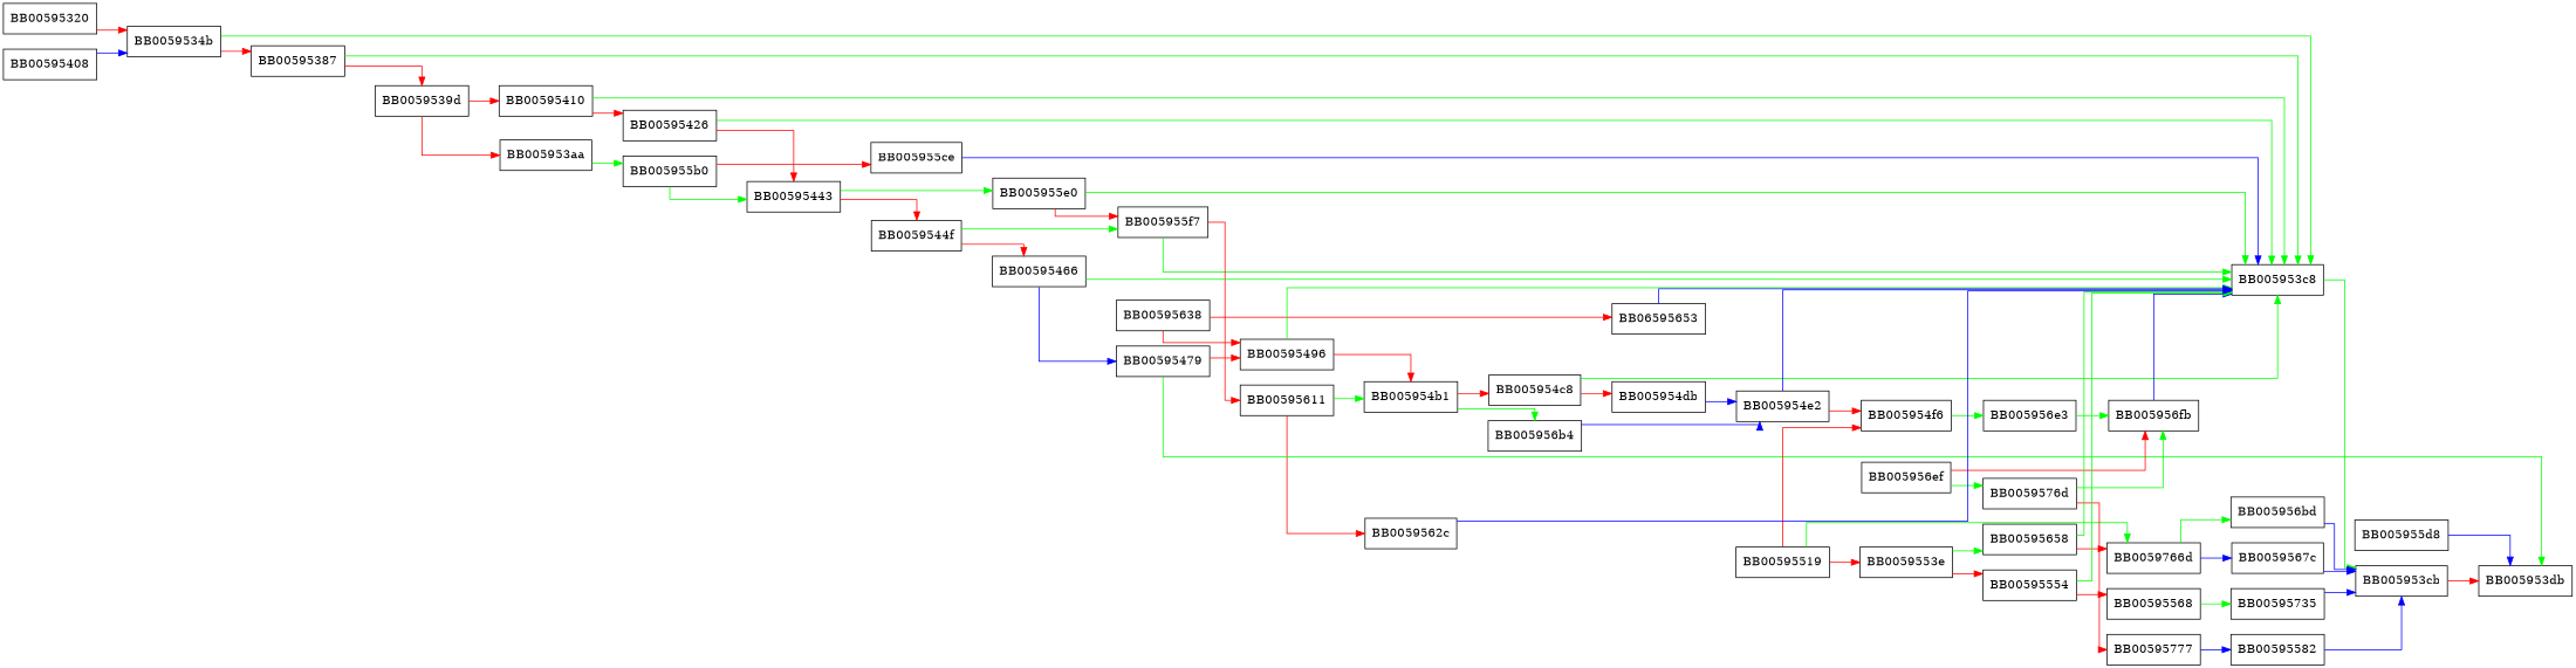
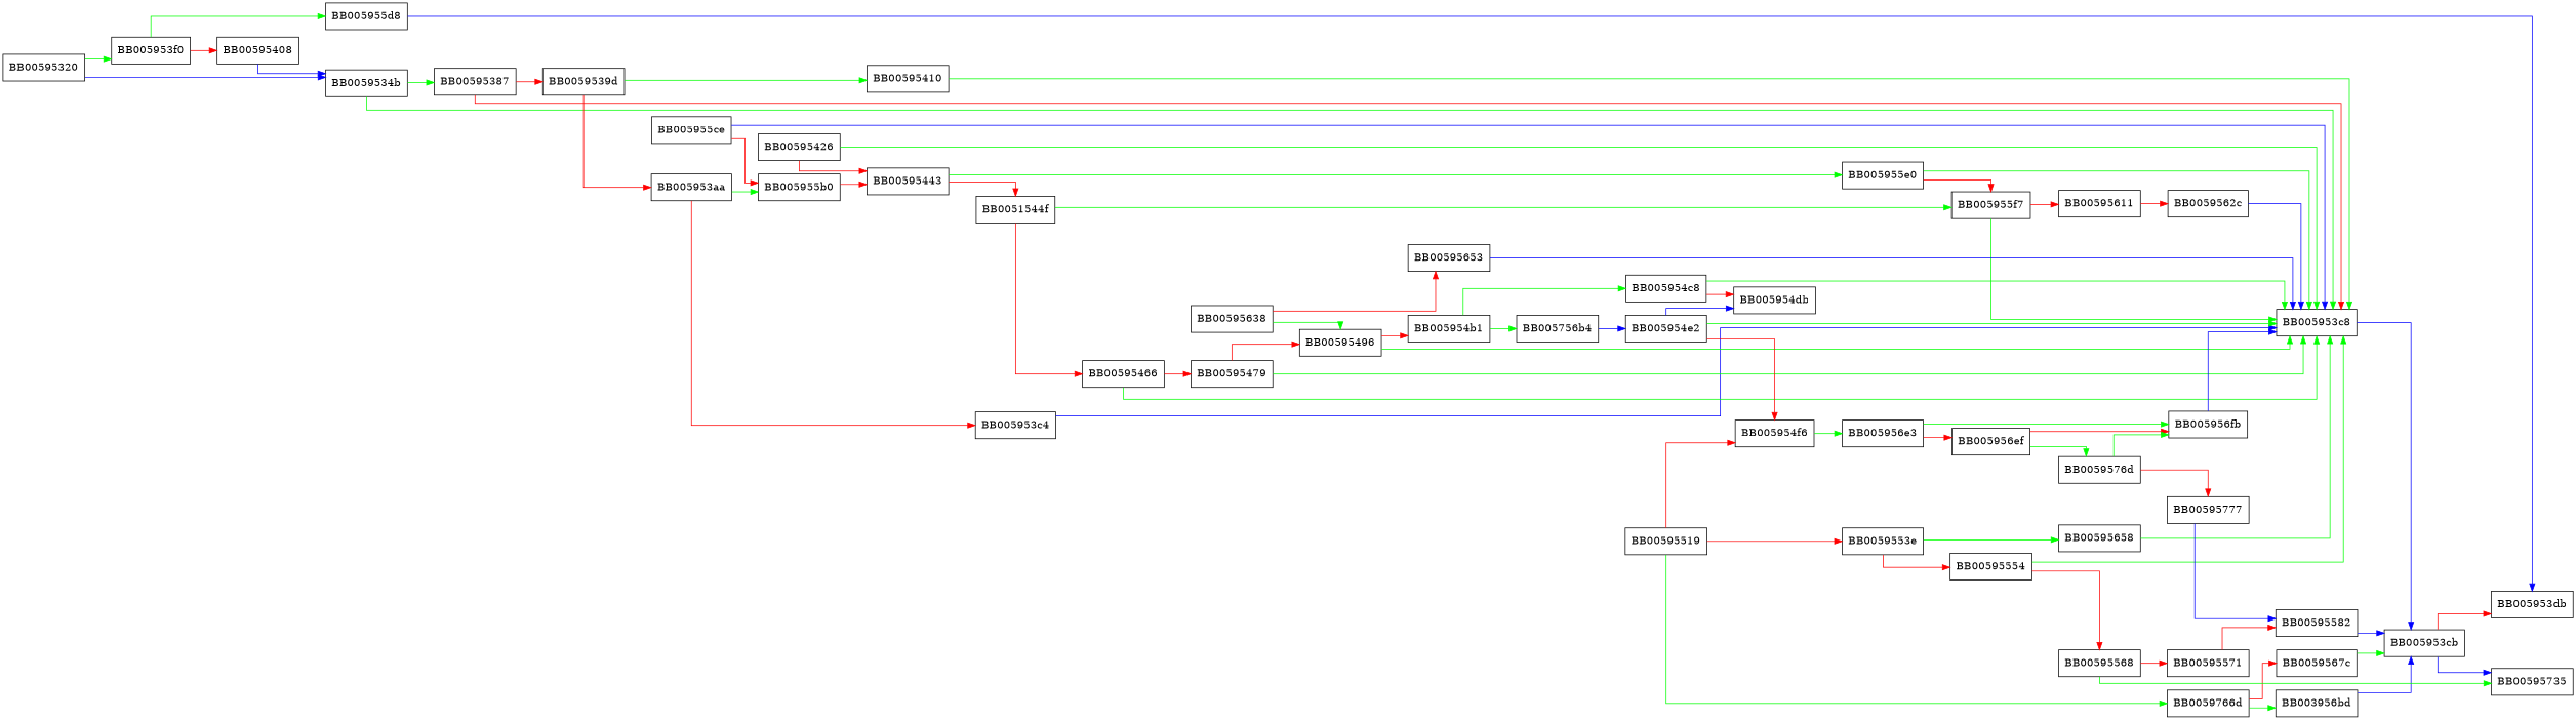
  digraph {
    rankdir=LR
    splines=ortho
    node [shape=box]
    edge [color=red]
    BB00595320
+   BB005953f0
    BB0059534b
    BB005955d8
    BB00595408
    BB005953c8
    BB00595387
    BB005953db
    BB005953cb
    BB0059539d
    BB00595410
    BB005953aa
    BB00595426
    BB005955b0
+   BB005953c4
    BB00595443
    BB005955ce
    BB005955e0
-   BB0059544f
+   BB0059544f [label=BB0051544f]
    BB005955f7
    BB00595466
    BB00595611
    BB00595638
    BB00595496
-   BB00595653 [label=BB06595653]
+   BB00595653
    BB00595479
    BB005954b1
-   BB005956b4
+   BB005956b4 [label=BB005756b4]
    BB005954c8
    BB005954e2
    BB005954db
    BB005954f6
    BB005956e3
    BB005956fb
    BB005956ef
    BB00595519
    n37 [label=BB0059766d]
    BB0059553e
    BB0059576d
-   BB005956bd
+   BB005956bd [label=BB003956bd]
    BB0059567c
    BB00595658
    BB00595554
    BB00595568
    BB00595735
+   BB00595571
    BB00595582
    BB0059562c
    BB00595777
-   BB00595320 -> BB0059534b
+   BB00595320 -> BB005953f0 [color=green]
+   BB00595320 -> BB0059534b [color=blue]
+   BB005953f0 -> BB005955d8 [color=green]
+   BB005953f0 -> BB00595408
    BB0059534b -> BB005953c8 [color=green]
-   BB0059534b -> BB00595387
+   BB0059534b -> BB00595387 [color=green]
    BB005955d8 -> BB005953db [color=blue]
    BB00595408 -> BB0059534b [color=blue]
-   BB005953c8 -> BB005953cb [color=green]
-   BB00595387 -> BB005953c8 [color=green]
+   BB005953c8 -> BB005953cb [color=blue]
+   BB00595387 -> BB005953c8
    BB00595387 -> BB0059539d
    BB005953cb -> BB005953db
-   BB0059539d -> BB00595410
+   BB0059539d -> BB00595410 [color=green]
    BB0059539d -> BB005953aa
    BB00595410 -> BB005953c8 [color=green]
-   BB00595410 -> BB00595426
    BB005953aa -> BB005955b0 [color=green]
+   BB005953aa -> BB005953c4
    BB00595426 -> BB005953c8 [color=green]
    BB00595426 -> BB00595443
-   BB005955b0 -> BB00595443 [color=green]
-   BB005955b0 -> BB005955ce
+   BB005955b0 -> BB00595443
+   BB005955ce -> BB005955b0
+   BB005953c4 -> BB005953c8 [color=blue]
    BB00595443 -> BB005955e0 [color=green]
    BB00595443 -> BB0059544f
    BB005955ce -> BB005953c8 [color=blue]
    BB005955e0 -> BB005953c8 [color=green]
    BB005955e0 -> BB005955f7
    BB0059544f -> BB005955f7 [color=green]
    BB0059544f -> BB00595466
    BB005955f7 -> BB005953c8 [color=green]
    BB005955f7 -> BB00595611
    BB00595466 -> BB005953c8 [color=green]
-   BB00595466 -> BB00595479 [color=blue]
-   BB00595611 -> BB005954b1 [color=green]
+   BB00595466 -> BB00595479
    BB00595611 -> BB0059562c
-   BB00595638 -> BB00595496
+   BB00595638 -> BB00595496 [color=green]
    BB00595638 -> BB00595653
    BB00595496 -> BB005953c8 [color=green]
    BB00595496 -> BB005954b1
    BB00595653 -> BB005953c8 [color=blue]
-   BB00595479 -> BB005953db [color=green]
+   BB00595479 -> BB005953c8 [color=green]
    BB00595479 -> BB00595496
    BB005954b1 -> BB005956b4 [color=green]
-   BB005954b1 -> BB005954c8
+   BB005954b1 -> BB005954c8 [color=green]
    BB005956b4 -> BB005954e2 [color=blue]
    BB005954c8 -> BB005953c8 [color=green]
    BB005954c8 -> BB005954db
-   BB005954e2 -> BB005953c8 [color=blue]
+   BB005954e2 -> BB005953c8 [color=green]
    BB005954e2 -> BB005954f6
-   BB005954db -> BB005954e2 [color=blue]
+   BB005954e2 -> BB005954db [color=blue]
    BB005954f6 -> BB005956e3 [color=green]
    BB005956e3 -> BB005956fb [color=green]
+   BB005956e3 -> BB005956ef
    BB005956fb -> BB005953c8 [color=blue]
    BB005956ef -> BB005956fb
    BB005956ef -> BB0059576d [color=green]
    BB00595519 -> BB005954f6
    BB00595519 -> n37 [color=green]
    BB00595519 -> BB0059553e
    n37 -> BB005956bd [color=green]
-   n37 -> BB0059567c [color=blue]
+   n37 -> BB0059567c
    BB0059553e -> BB00595658 [color=green]
    BB0059553e -> BB00595554
    BB0059576d -> BB005956fb [color=green]
    BB0059576d -> BB00595777
    BB005956bd -> BB005953cb [color=blue]
-   BB0059567c -> BB005953cb [color=blue]
+   BB0059567c -> BB005953cb [color=green]
    BB00595658 -> BB005953c8 [color=green]
-   BB00595658 -> n37
    BB00595554 -> BB005953c8 [color=green]
    BB00595554 -> BB00595568
    BB00595568 -> BB00595735 [color=green]
-   BB00595735 -> BB005953cb [color=blue]
+   BB00595568 -> BB00595571
+   BB005953cb -> BB00595735 [color=blue]
+   BB00595571 -> BB00595582
    BB00595582 -> BB005953cb [color=blue]
    BB0059562c -> BB005953c8 [color=blue]
    BB00595777 -> BB00595582 [color=blue]
  }
